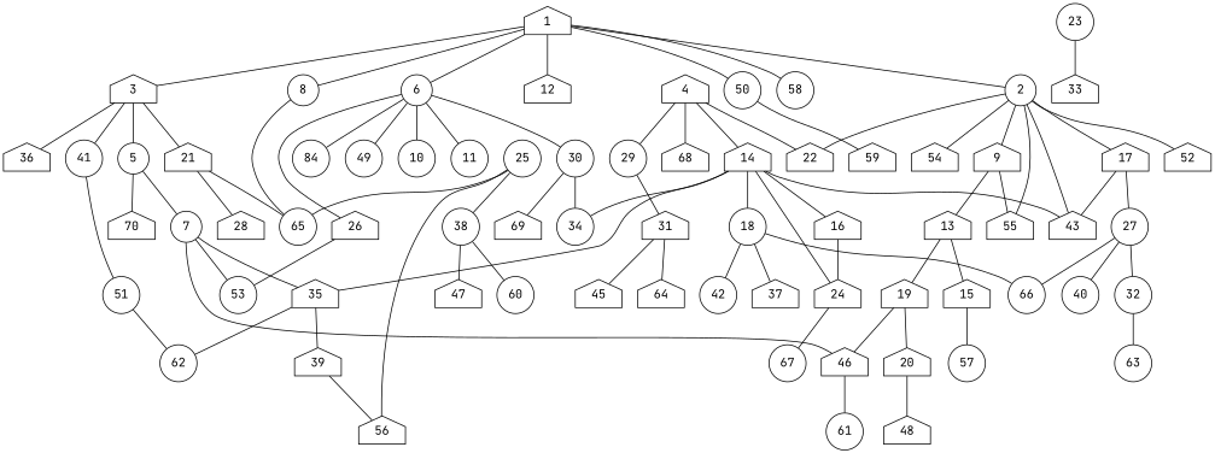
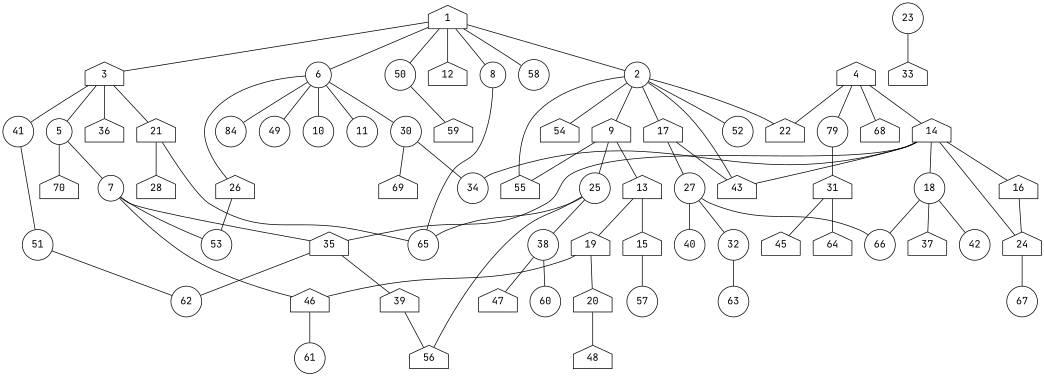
  graph {
    fontname="JetBrains Mono"
    node [fontname="JetBrains Mono" shape=house]
    edge [fontname="JetBrains Mono"]
    2 [shape=circle]
    1
    3
    6 [shape=circle]
    8 [shape=circle]
    12
    50 [shape=circle]
    58 [shape=circle]
    9
    17
    22
    43
-   52
+   52 [shape=circle]
    54
    55
    5 [shape=circle]
    21
    36
    41 [shape=circle]
    10 [shape=circle]
    11 [shape=circle]
    26
    30 [shape=circle]
    n24 [label=84 shape=circle]
    49 [shape=circle]
    65 [shape=circle]
    59
    4
    14
-   29 [shape=circle]
+   29 [shape=circle label=79]
    68
    13
    25 [shape=circle]
    27 [shape=circle]
    7 [shape=circle]
    70
    28
    51 [shape=circle]
    53 [shape=circle]
    34 [shape=circle]
    69
    35
    16
    18 [shape=circle]
    24
    31
    15
    19
    38 [shape=circle]
    56
    66 [shape=circle]
    32 [shape=circle]
    40 [shape=circle]
    46
    62 [shape=circle]
    39
    37
    42 [shape=circle]
    67 [shape=circle]
    45
    64
    61 [shape=circle]
    57 [shape=circle]
    20
    47
    60 [shape=circle]
    48
    63 [shape=circle]
    23 [shape=circle]
    33
    2 -- 9
    2 -- 17
    2 -- 22
    2 -- 43
    2 -- 52
    2 -- 54
    2 -- 55
    1 -- 2
    1 -- 3
    1 -- 6
    1 -- 8
    1 -- 12
    1 -- 50
    1 -- 58
    3 -- 5
    3 -- 21
    3 -- 36
    3 -- 41
    6 -- 10
    6 -- 11
    6 -- 26
    6 -- 30
    6 -- n24
    6 -- 49
    8 -- 65
    50 -- 59
    9 -- 55
    9 -- 13
+   9 -- 25
    17 -- 43
    17 -- 27
    5 -- 7
    5 -- 70
    21 -- 65
    21 -- 28
    41 -- 51
    26 -- 53
    30 -- 34
    30 -- 69
    4 -- 22
    4 -- 14
    4 -- 29
    4 -- 68
    14 -- 43
    14 -- 34
    14 -- 35
    14 -- 16
    14 -- 18
    14 -- 24
    29 -- 31
    13 -- 15
    13 -- 19
    25 -- 65
    25 -- 38
    25 -- 56
    27 -- 66
    27 -- 32
    27 -- 40
    7 -- 53
    7 -- 35
    7 -- 46
    51 -- 62
    35 -- 62
    35 -- 39
    16 -- 24
    18 -- 66
    18 -- 37
    18 -- 42
    24 -- 67
    31 -- 45
    31 -- 64
    15 -- 57
    19 -- 46
    19 -- 20
    38 -- 47
    38 -- 60
    32 -- 63
    46 -- 61
    39 -- 56
    20 -- 48
    23 -- 33
  }
